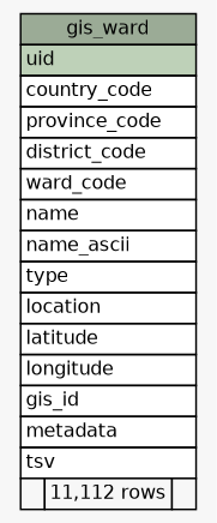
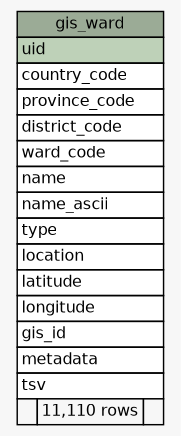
  digraph {
    bgcolor="#f7f7f7"
    fontname=Helvetica
    fontsize=11
    nodesep=0.18
    rankdir=RL
    ranksep=0.46
-   n1 [fontname=Helvetica fontsize=11 label=<     <TABLE BORDER="0" CELLBORDER="1" CELLSPACING="0" BGCOLOR="#ffffff">       <TR><TD COLSPAN="3" BGCOLOR="#9bab96" ALIGN="CENTER">gis_ward</TD></TR>       <TR><TD PORT="uid" COLSPAN="3" BGCOLOR="#bed1b8" ALIGN="LEFT">uid</TD></TR>       <TR><TD PORT="country_code" COLSPAN="3" ALIGN="LEFT">country_code</TD></TR>       <TR><TD PORT="province_code" COLSPAN="3" ALIGN="LEFT">province_code</TD></TR>       <TR><TD PORT="district_code" COLSPAN="3" ALIGN="LEFT">district_code</TD></TR>       <TR><TD PORT="ward_code" COLSPAN="3" ALIGN="LEFT">ward_code</TD></TR>       <TR><TD PORT="name" COLSPAN="3" ALIGN="LEFT">name</TD></TR>       <TR><TD PORT="name_ascii" COLSPAN="3" ALIGN="LEFT">name_ascii</TD></TR>       <TR><TD PORT="type" COLSPAN="3" ALIGN="LEFT">type</TD></TR>       <TR><TD PORT="location" COLSPAN="3" ALIGN="LEFT">location</TD></TR>       <TR><TD PORT="latitude" COLSPAN="3" ALIGN="LEFT">latitude</TD></TR>       <TR><TD PORT="longitude" COLSPAN="3" ALIGN="LEFT">longitude</TD></TR>       <TR><TD PORT="gis_id" COLSPAN="3" ALIGN="LEFT">gis_id</TD></TR>       <TR><TD PORT="metadata" COLSPAN="3" ALIGN="LEFT">metadata</TD></TR>       <TR><TD PORT="tsv" COLSPAN="3" ALIGN="LEFT">tsv</TD></TR>       <TR><TD ALIGN="LEFT" BGCOLOR="#f7f7f7">  </TD><TD ALIGN="RIGHT" BGCOLOR="#f7f7f7">11,112 rows</TD><TD ALIGN="RIGHT" BGCOLOR="#f7f7f7">  </TD></TR>     </TABLE>> shape=plaintext]
+   n1 [fontname=Helvetica fontsize=11 label=<     <TABLE BORDER="0" CELLBORDER="1" CELLSPACING="0" BGCOLOR="#ffffff">       <TR><TD COLSPAN="3" BGCOLOR="#9bab96" ALIGN="CENTER">gis_ward</TD></TR>       <TR><TD PORT="uid" COLSPAN="3" BGCOLOR="#bed1b8" ALIGN="LEFT">uid</TD></TR>       <TR><TD PORT="country_code" COLSPAN="3" ALIGN="LEFT">country_code</TD></TR>       <TR><TD PORT="province_code" COLSPAN="3" ALIGN="LEFT">province_code</TD></TR>       <TR><TD PORT="district_code" COLSPAN="3" ALIGN="LEFT">district_code</TD></TR>       <TR><TD PORT="ward_code" COLSPAN="3" ALIGN="LEFT">ward_code</TD></TR>       <TR><TD PORT="name" COLSPAN="3" ALIGN="LEFT">name</TD></TR>       <TR><TD PORT="name_ascii" COLSPAN="3" ALIGN="LEFT">name_ascii</TD></TR>       <TR><TD PORT="type" COLSPAN="3" ALIGN="LEFT">type</TD></TR>       <TR><TD PORT="location" COLSPAN="3" ALIGN="LEFT">location</TD></TR>       <TR><TD PORT="latitude" COLSPAN="3" ALIGN="LEFT">latitude</TD></TR>       <TR><TD PORT="longitude" COLSPAN="3" ALIGN="LEFT">longitude</TD></TR>       <TR><TD PORT="gis_id" COLSPAN="3" ALIGN="LEFT">gis_id</TD></TR>       <TR><TD PORT="metadata" COLSPAN="3" ALIGN="LEFT">metadata</TD></TR>       <TR><TD PORT="tsv" COLSPAN="3" ALIGN="LEFT">tsv</TD></TR>       <TR><TD ALIGN="LEFT" BGCOLOR="#f7f7f7">  </TD><TD ALIGN="RIGHT" BGCOLOR="#f7f7f7">11,110 rows</TD><TD ALIGN="RIGHT" BGCOLOR="#f7f7f7">  </TD></TR>     </TABLE>> shape=plaintext]
  }
